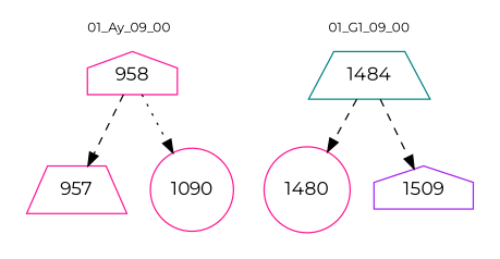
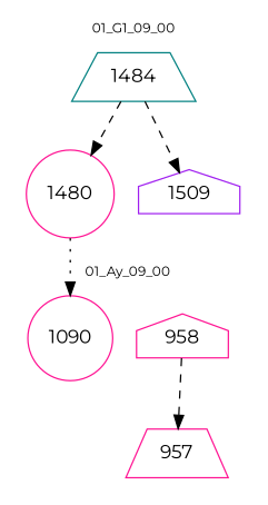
  digraph {
    fontname=Montserrat
    node [color=deeppink fontname=Montserrat shape=house]
    edge [color=black fontname=Montserrat style=dashed]
    n1 [label=958]
    n2 [label=957 shape=trapezium]
    n3 [label=1090 shape=circle]
    n4 [color=teal label=1484 shape=trapezium]
    n5 [label=1480 shape=circle]
    n6 [color=purple label=1509]
    subgraph cluster_1 {
      color=white
      fontsize=10
      label="01_Ay_09_00"
      n1
      n2
      n3
    }
    subgraph cluster_2 {
      color=white
      fontsize=10
      label="01_G1_09_00"
      n4
      n5
      n6
    }
    n1 -> n2
-   n1 -> n3 [style=dotted]
+   n5 -> n3 [style=dotted]
    n4 -> n5
    n4 -> n6
  }
